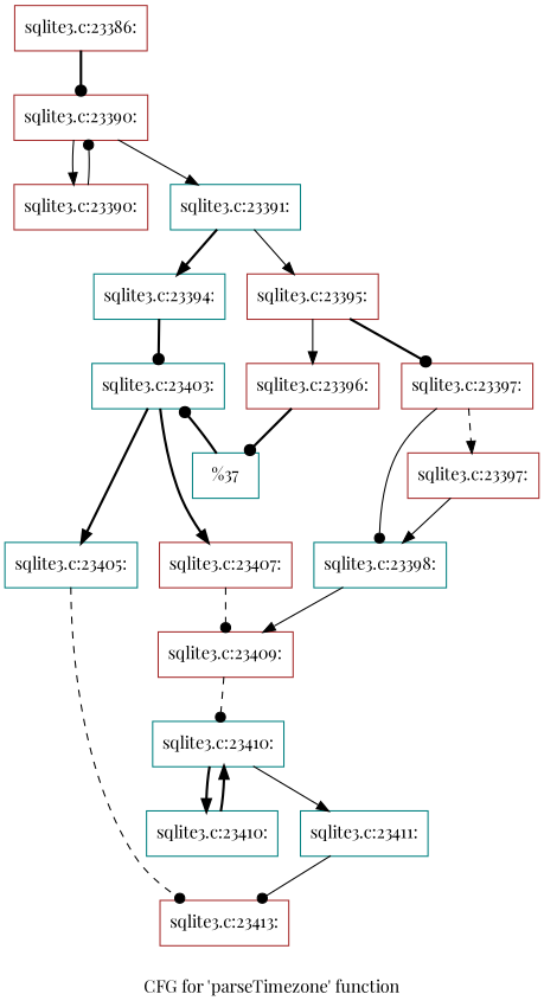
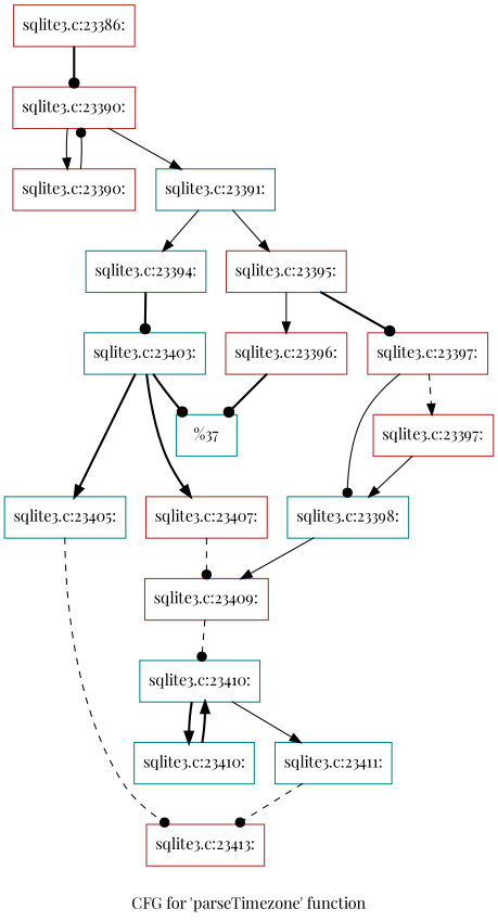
  digraph {
    fontname="Playfair Display"
    label="CFG for 'parseTimezone' function"
    node [color=brown fontname="Playfair Display" shape=record]
    edge [arrowhead=normal fontname="Playfair Display" style=bold]
    n1 [label="{sqlite3.c:23386:}"]
    n2 [label="{sqlite3.c:23390:}"]
    n3 [label="{sqlite3.c:23390:}"]
    n4 [color=teal label="{sqlite3.c:23391:}"]
    n5 [color=teal label="{sqlite3.c:23394:}"]
    n6 [label="{sqlite3.c:23395:}"]
    n7 [color=teal label="{sqlite3.c:23403:}"]
    n8 [label="{sqlite3.c:23396:}"]
    n9 [label="{sqlite3.c:23397:}"]
    n10 [color=teal label="{sqlite3.c:23405:}"]
    n11 [label="{sqlite3.c:23407:}"]
    n12 [color=teal label="{%37}"]
    n13 [color=teal label="{sqlite3.c:23398:}"]
    n14 [label="{sqlite3.c:23397:}"]
    n15 [label="{sqlite3.c:23413:}"]
    n16 [label="{sqlite3.c:23409:}"]
    n17 [color=teal label="{sqlite3.c:23410:}"]
    n18 [color=teal label="{sqlite3.c:23410:}"]
    n19 [color=teal label="{sqlite3.c:23411:}"]
    n1 -> n2 [arrowhead=dot]
    n2 -> n3 [style=solid]
    n2 -> n4 [style=solid]
    n3 -> n2 [arrowhead=dot style=solid]
-   n4 -> n5
+   n4 -> n5 [style=solid]
    n4 -> n6 [style=solid]
    n5 -> n7 [arrowhead=dot]
    n6 -> n8 [style=solid]
    n6 -> n9 [arrowhead=dot]
    n7 -> n10
    n7 -> n11
    n8 -> n12 [arrowhead=dot]
    n9 -> n13 [arrowhead=dot style=solid]
    n9 -> n14 [style=dashed]
    n10 -> n15 [arrowhead=dot style=dashed]
    n11 -> n16 [arrowhead=dot style=dashed]
-   n12 -> n7 [arrowhead=dot]
+   n7 -> n12 [arrowhead=dot]
    n13 -> n16 [style=solid]
    n14 -> n13 [style=solid]
    n16 -> n17 [arrowhead=dot style=dashed]
    n17 -> n18
    n17 -> n19 [style=solid]
    n18 -> n17
-   n19 -> n15 [arrowhead=dot style=solid]
+   n19 -> n15 [arrowhead=dot style=dashed]
  }
